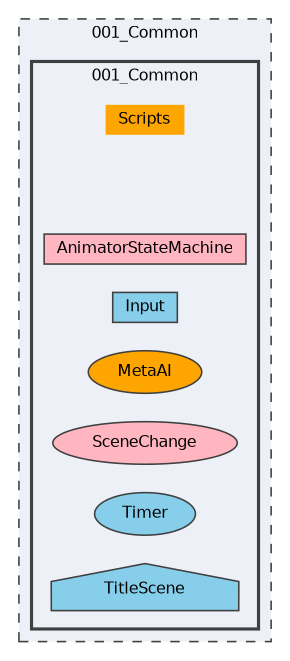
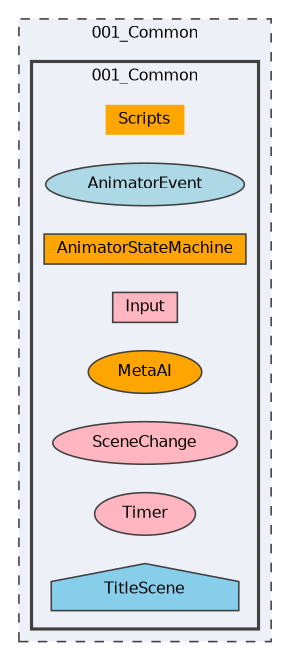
  digraph {
    compound=true
    rankdir=LR
    node [fontname=Helvetica fontsize=10 shape=ellipse style=filled fillcolor=orange color=grey25]
    n1 [height=0.2 label=Scripts shape=plaintext width=0.4 color=""]
-   n3 [fillcolor=lightpink height=0.2 label=AnimatorStateMachine shape=box width=0.4]
-   n4 [fillcolor=skyblue height=0.2 label=Input shape=box width=0.4]
+   n2 [fillcolor=lightblue height=0.2 label=AnimatorEvent width=0.4]
+   n3 [height=0.2 label=AnimatorStateMachine shape=box width=0.4]
+   n4 [fillcolor=lightpink height=0.2 label=Input shape=box width=0.4]
    n5 [height=0.2 label=MetaAI width=0.4]
    n6 [fillcolor=lightpink height=0.2 label=SceneChange width=0.4]
-   n7 [fillcolor=skyblue height=0.2 label=Timer width=0.4]
+   n7 [fillcolor=lightpink height=0.2 label=Timer width=0.4]
    n8 [fillcolor=skyblue height=0.2 label=TitleScene shape=house width=0.4]
    subgraph cluster_1 {
      bgcolor="#edf0f7"
      fontname=Helvetica
      fontsize=10
      label="001_Common"
      pencolor=grey25
      style="filled,dashed"
      subgraph cluster_2 {
        bgcolor="#edf0f7"
        fontname=Helvetica
        fontsize=10
        pencolor=grey25
        style="filled,bold"
        n1
+       n2
        n3
        n4
        n5
        n6
        n7
        n8
      }
    }
  }
